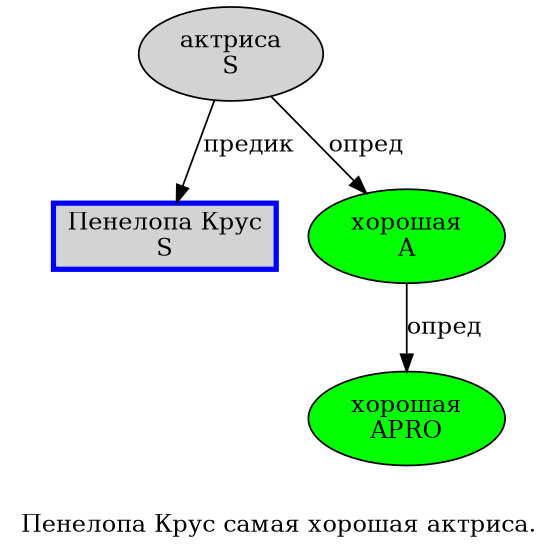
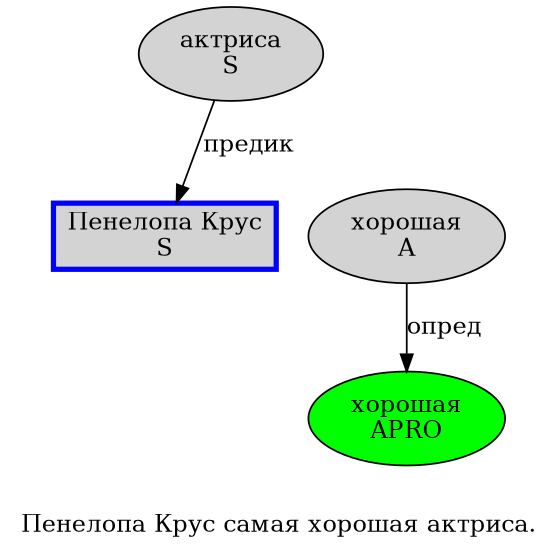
  digraph {
    label="Пенелопа Крус самая хорошая актриса."
    node [fillcolor=lightgray penwidth=1 shape=ellipse style=filled]
    n1 [color=blue label="Пенелопа Крус\nS" penwidth=3 shape=box]
    n2 [fillcolor=green label="хорошая\nAPRO"]
-   n3 [fillcolor=green label="хорошая\nA"]
+   n3 [label="хорошая\nA"]
    n4 [label="актриса\nS"]
    n3 -> n2 [label="опред"]
    n4 -> n1 [label="предик"]
-   n4 -> n3 [label="опред"]
  }
